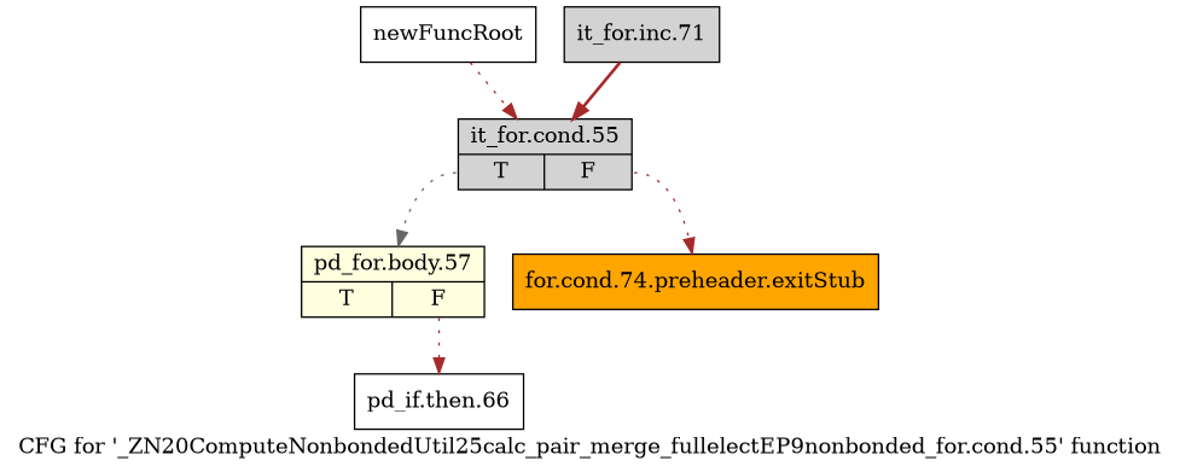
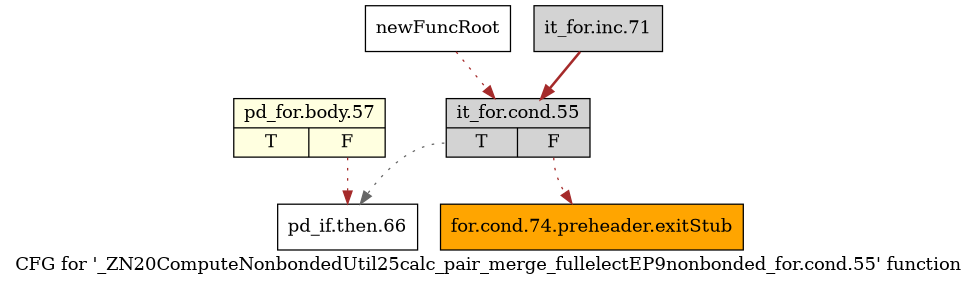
  digraph {
    label="CFG for '_ZN20ComputeNonbondedUtil25calc_pair_merge_fullelectEP9nonbonded_for.cond.55' function"
    node [fillcolor=white shape=record style=filled]
    edge [color=brown style=dotted]
    n1 [label="{newFuncRoot}"]
    n2 [fillcolor=lightgrey label="{it_for.cond.55|{<s0>T|<s1>F}}"]
    n3 [fillcolor=orange label="{for.cond.74.preheader.exitStub}"]
    n4 [fillcolor=lightyellow label="{pd_for.body.57|{<s0>T|<s1>F}}"]
    n5 [label="{pd_if.then.66}"]
    n6 [fillcolor=lightgrey label="{it_for.inc.71}"]
    n1 -> n2
    n2 -> n3 [tailport=s1]
-   n2 -> n4 [color=gray40 tailport=s0]
+   n2 -> n5 [color=gray40 tailport=s0]
    n4 -> n5 [tailport=s1]
    n6 -> n2 [style=bold]
  }
